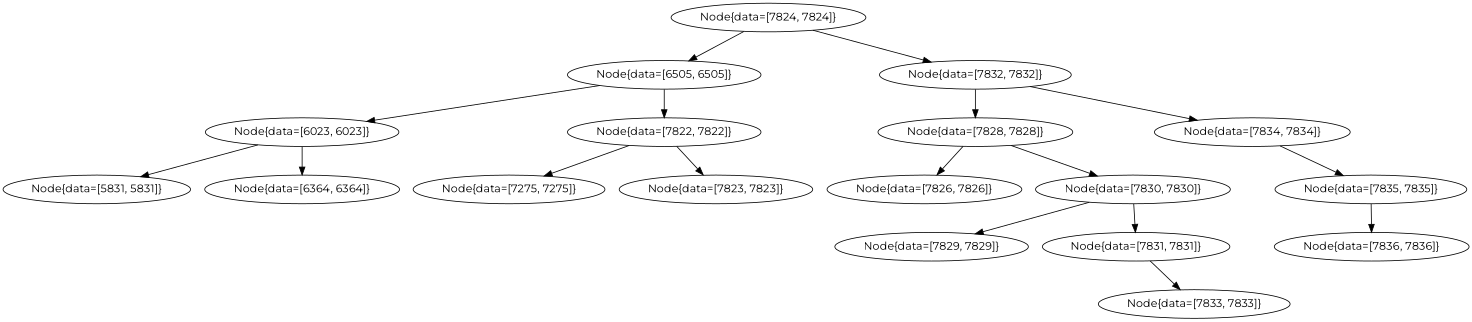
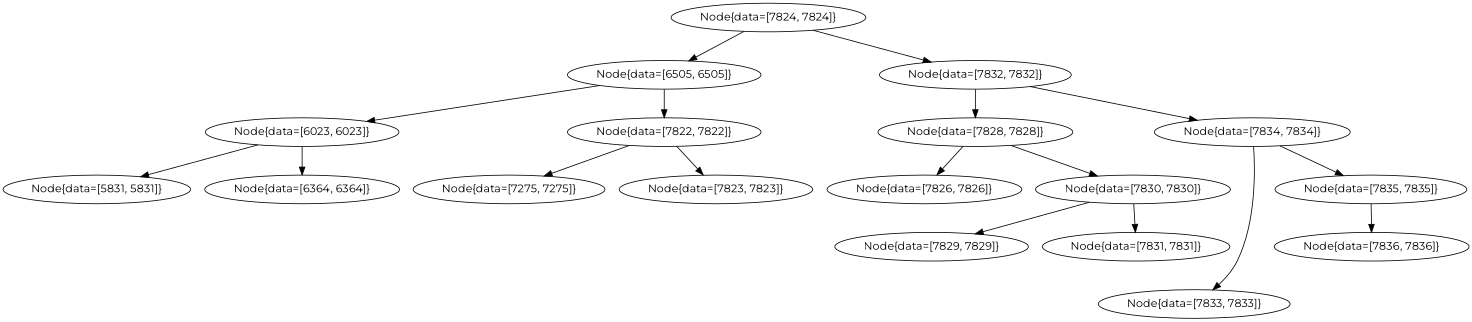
  digraph {
    fontname=Montserrat
    node [fontname=Montserrat]
    edge [fontname=Montserrat]
    n1 [label="Node{data=[7824, 7824]}"]
    n2 [label="Node{data=[6505, 6505]}"]
    n3 [label="Node{data=[7832, 7832]}"]
    n4 [label="Node{data=[6023, 6023]}"]
    n5 [label="Node{data=[7822, 7822]}"]
    n6 [label="Node{data=[7828, 7828]}"]
    n7 [label="Node{data=[7834, 7834]}"]
    n8 [label="Node{data=[5831, 5831]}"]
    n9 [label="Node{data=[6364, 6364]}"]
    n10 [label="Node{data=[7275, 7275]}"]
    n11 [label="Node{data=[7823, 7823]}"]
    n12 [label="Node{data=[7826, 7826]}"]
    n13 [label="Node{data=[7830, 7830]}"]
    n14 [label="Node{data=[7833, 7833]}"]
    n15 [label="Node{data=[7835, 7835]}"]
    n16 [label="Node{data=[7829, 7829]}"]
    n17 [label="Node{data=[7831, 7831]}"]
    n18 [label="Node{data=[7836, 7836]}"]
    n1 -> n2
    n1 -> n3
    n2 -> n4
    n2 -> n5
    n3 -> n6
    n3 -> n7
    n4 -> n8
    n4 -> n9
    n5 -> n10
    n5 -> n11
    n6 -> n12
    n6 -> n13
-   n17 -> n14
+   n7 -> n14
    n7 -> n15
    n13 -> n16
    n13 -> n17
    n15 -> n18
  }
